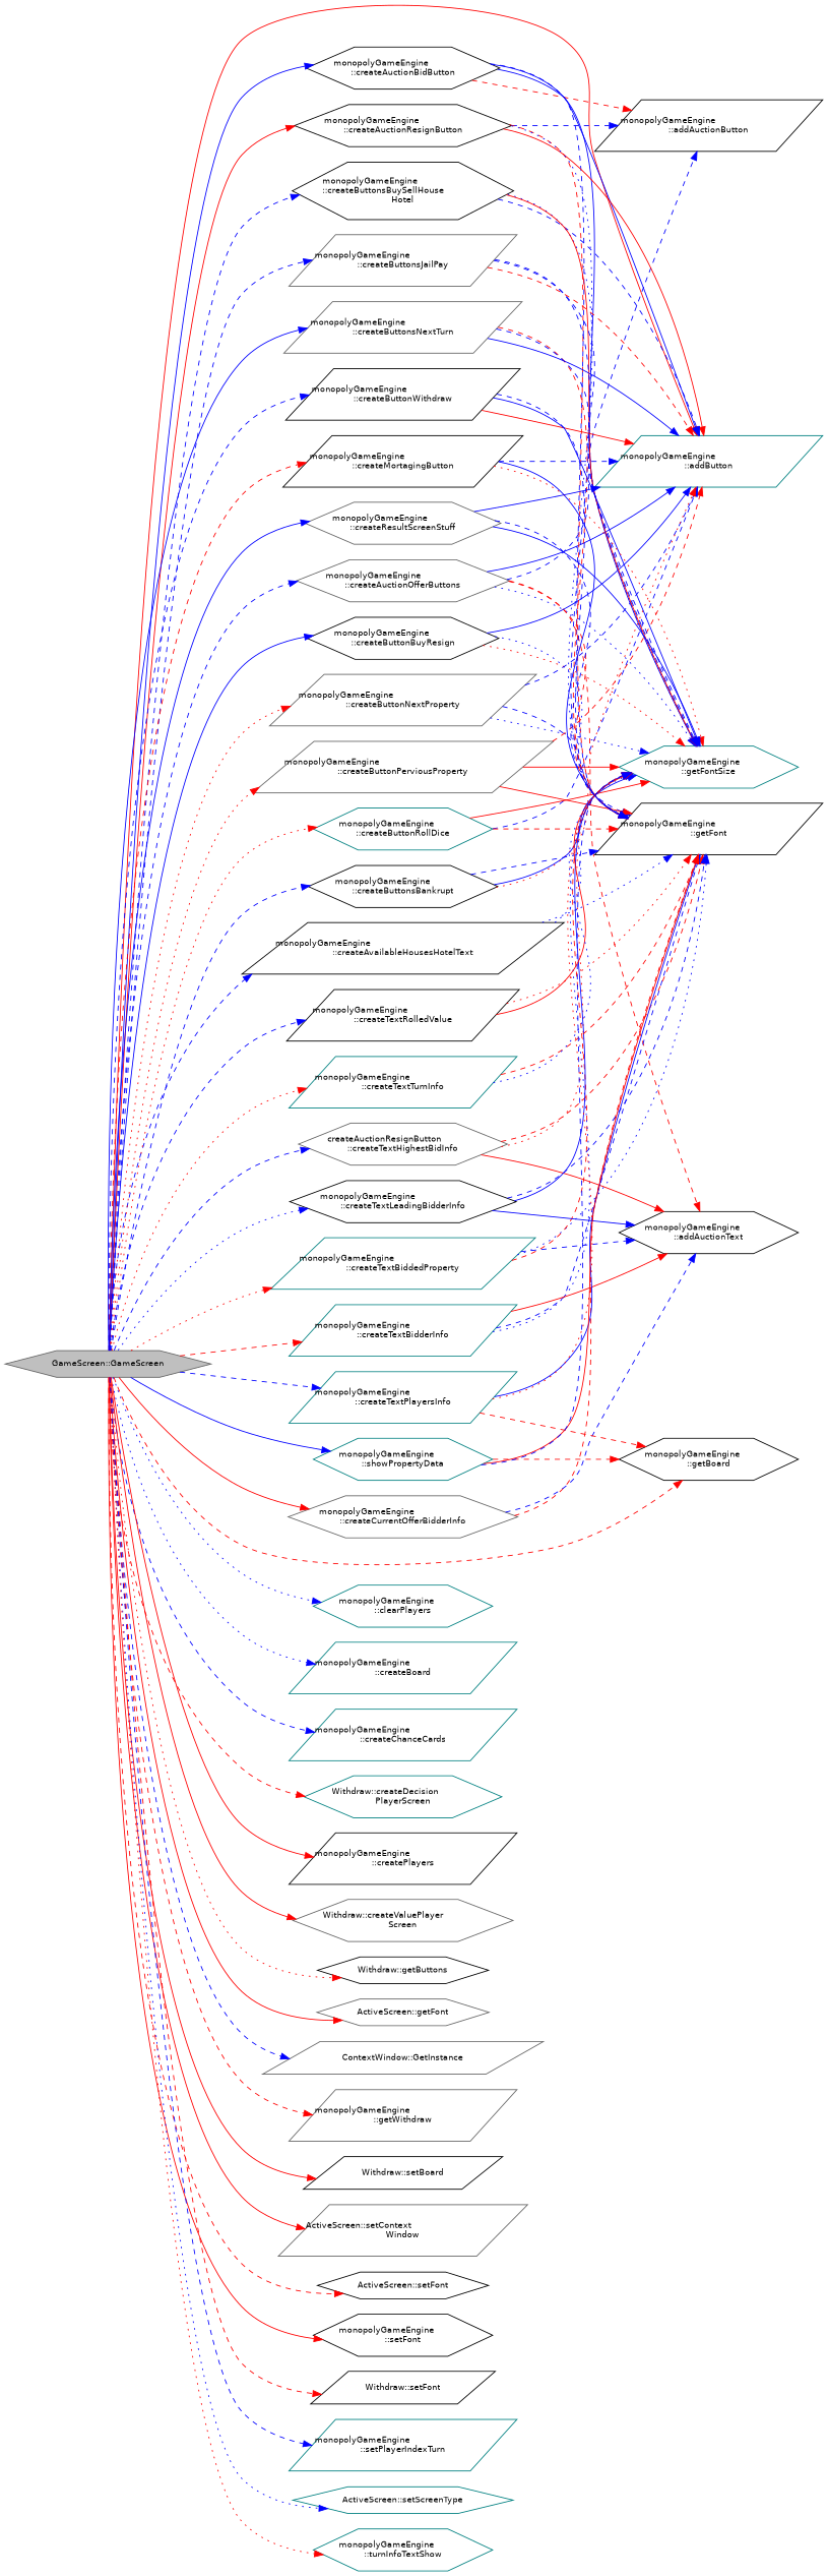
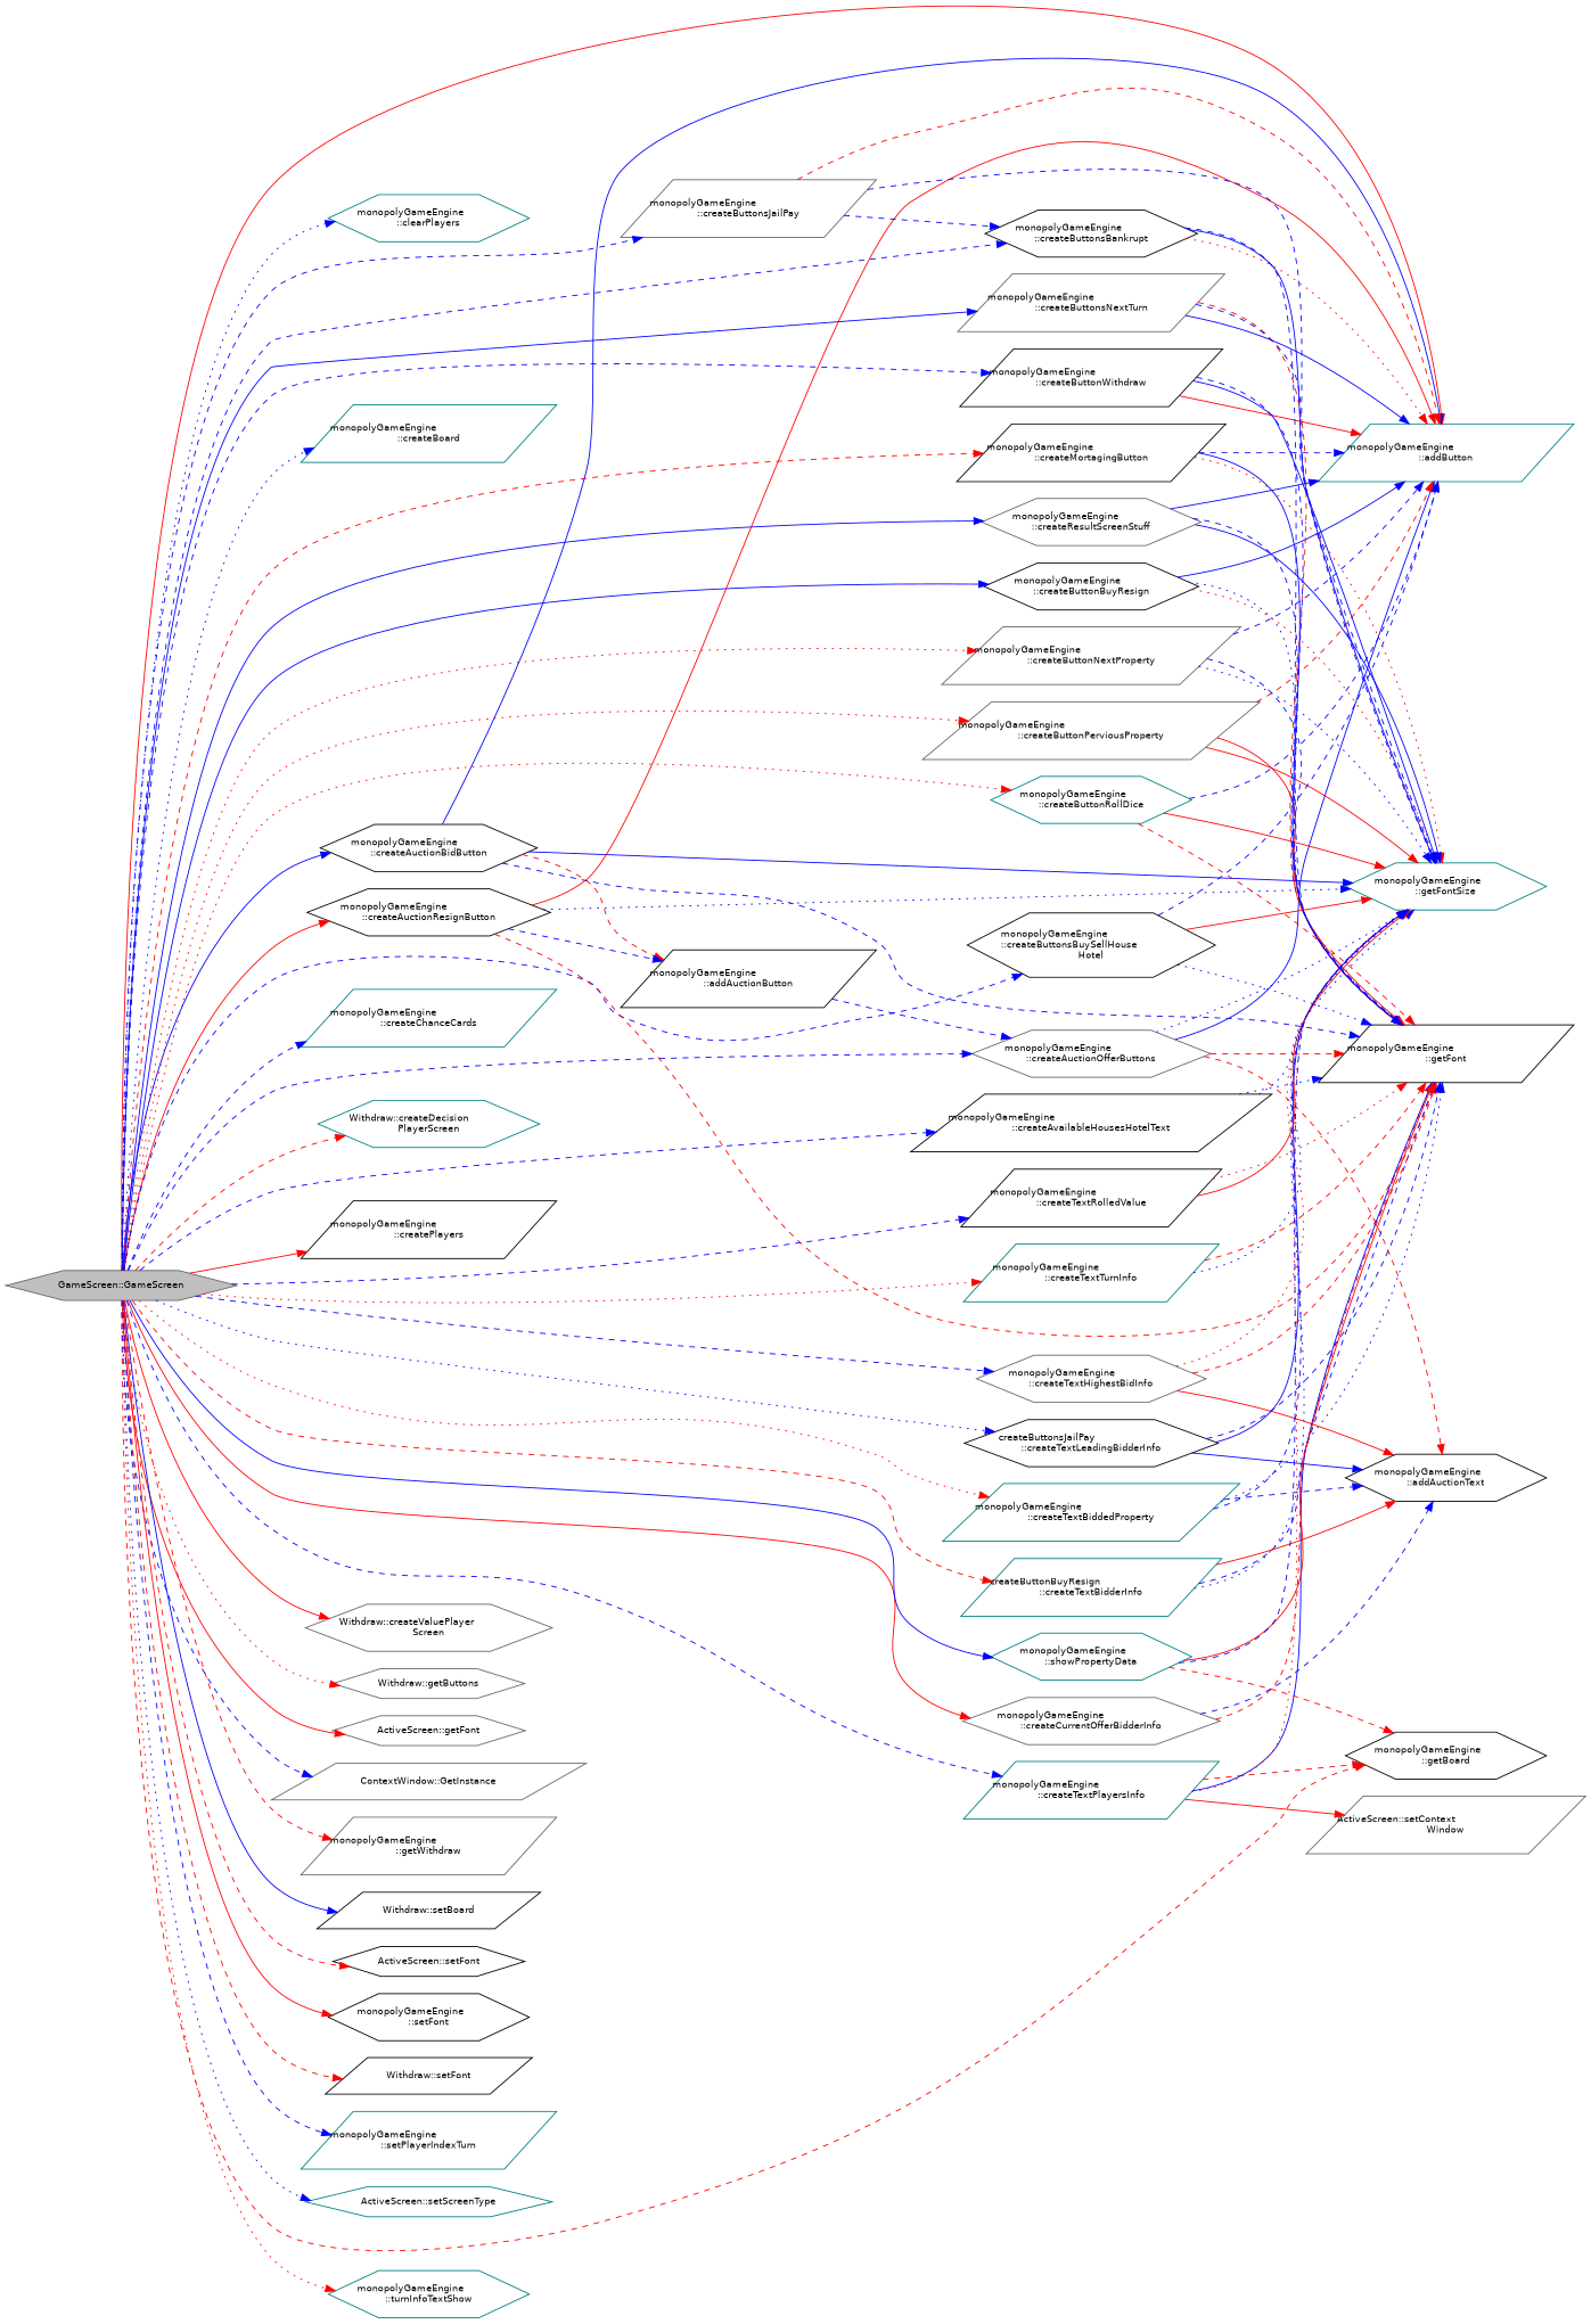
  digraph {
    rankdir=LR
    node [color=black fillcolor=white fontname=Helvetica fontsize=10 shape=hexagon style=filled]
    edge [color=blue fontname=Helvetica fontsize=10 labelfontname=Helvetica labelfontsize=10 style=dashed]
    n1 [color=gray40 fillcolor=grey75 fontcolor=black height=0.2 label="GameScreen::GameScreen" width=0.4]
    n2 [color=teal height=0.2 label="monopolyGameEngine\l::addButton" shape=parallelogram width=0.4]
    n3 [color=teal height=0.2 label="monopolyGameEngine\l::clearPlayers" width=0.4]
    n4 [height=0.2 label="monopolyGameEngine\l::createAuctionBidButton" width=0.4]
    n5 [color=gray40 height=0.2 label="monopolyGameEngine\l::createAuctionOfferButtons" width=0.4]
    n6 [height=0.2 label="monopolyGameEngine\l::createAuctionResignButton" width=0.4]
    n7 [height=0.2 label="monopolyGameEngine\l::createAvailableHousesHotelText" shape=parallelogram width=0.4]
    n8 [color=teal height=0.2 label="monopolyGameEngine\l::createBoard" shape=parallelogram width=0.4]
    n9 [height=0.2 label="monopolyGameEngine\l::createButtonBuyResign" width=0.4]
    n10 [color=gray40 height=0.2 label="monopolyGameEngine\l::createButtonNextProperty" shape=parallelogram width=0.4]
    n11 [color=gray40 height=0.2 label="monopolyGameEngine\l::createButtonPerviousProperty" shape=parallelogram width=0.4]
    n12 [color=teal height=0.2 label="monopolyGameEngine\l::createButtonRollDice" width=0.4]
    n13 [height=0.2 label="monopolyGameEngine\l::createButtonsBankrupt" width=0.4]
    n14 [height=0.2 label="monopolyGameEngine\l::createButtonsBuySellHouse\lHotel" width=0.4]
    n15 [color=gray40 height=0.2 label="monopolyGameEngine\l::createButtonsJailPay" shape=parallelogram width=0.4]
    n16 [color=gray40 height=0.2 label="monopolyGameEngine\l::createButtonsNextTurn" shape=parallelogram width=0.4]
    n17 [height=0.2 label="monopolyGameEngine\l::createButtonWithdraw" shape=parallelogram width=0.4]
    n18 [color=teal height=0.2 label="monopolyGameEngine\l::createChanceCards" shape=parallelogram width=0.4]
    n19 [color=gray40 height=0.2 label="monopolyGameEngine\l::createCurrentOfferBidderInfo" width=0.4]
    n20 [color=teal height=0.2 label="Withdraw::createDecision\lPlayerScreen" width=0.4]
    n21 [height=0.2 label="monopolyGameEngine\l::createMortagingButton" shape=parallelogram width=0.4]
    n22 [height=0.2 label="monopolyGameEngine\l::createPlayers" shape=parallelogram width=0.4]
    n23 [color=gray40 height=0.2 label="monopolyGameEngine\l::createResultScreenStuff" width=0.4]
    n24 [color=teal height=0.2 label="monopolyGameEngine\l::createTextBiddedProperty" shape=parallelogram width=0.4]
-   n25 [color=teal height=0.2 label="monopolyGameEngine\l::createTextBidderInfo" shape=parallelogram width=0.4]
-   n26 [color=gray40 height=0.2 label="createAuctionResignButton\l::createTextHighestBidInfo" width=0.4]
-   n27 [height=0.2 label="monopolyGameEngine\l::createTextLeadingBidderInfo" width=0.4]
+   n25 [color=teal height=0.2 label="createButtonBuyResign\l::createTextBidderInfo" shape=parallelogram width=0.4]
+   n26 [color=gray40 height=0.2 label="monopolyGameEngine\l::createTextHighestBidInfo" width=0.4]
+   n27 [height=0.2 label="createButtonsJailPay\l::createTextLeadingBidderInfo" width=0.4]
    n28 [color=teal height=0.2 label="monopolyGameEngine\l::createTextPlayersInfo" shape=parallelogram width=0.4]
    n29 [height=0.2 label="monopolyGameEngine\l::getBoard" width=0.4]
    n30 [height=0.2 label="monopolyGameEngine\l::createTextRolledValue" shape=parallelogram width=0.4]
    n31 [color=teal height=0.2 label="monopolyGameEngine\l::createTextTurnInfo" shape=parallelogram width=0.4]
    n32 [color=gray40 height=0.2 label="Withdraw::createValuePlayer\lScreen" width=0.4]
-   n33 [height=0.2 label="Withdraw::getButtons" width=0.4]
+   n33 [color=gray40 height=0.2 label="Withdraw::getButtons" width=0.4]
    n34 [color=gray40 height=0.2 label="ActiveScreen::getFont" width=0.4]
    n35 [color=gray40 height=0.2 label="ContextWindow::GetInstance" shape=parallelogram width=0.4]
    n36 [color=gray40 height=0.2 label="monopolyGameEngine\l::getWithdraw" shape=parallelogram width=0.4]
    n37 [height=0.2 label="Withdraw::setBoard" shape=parallelogram width=0.4]
    n38 [color=gray40 height=0.2 label="ActiveScreen::setContext\lWindow" shape=parallelogram width=0.4]
    n39 [height=0.2 label="ActiveScreen::setFont" width=0.4]
    n40 [height=0.2 label="monopolyGameEngine\l::setFont" width=0.4]
    n41 [height=0.2 label="Withdraw::setFont" shape=parallelogram width=0.4]
    n42 [color=teal height=0.2 label="monopolyGameEngine\l::setPlayerIndexTurn" shape=parallelogram width=0.4]
    n43 [color=teal height=0.2 label="ActiveScreen::setScreenType" width=0.4]
    n44 [color=teal height=0.2 label="monopolyGameEngine\l::showPropertyData" width=0.4]
    n45 [color=teal height=0.2 label="monopolyGameEngine\l::turnInfoTextShow" width=0.4]
    n46 [height=0.2 label="monopolyGameEngine\l::addAuctionButton" shape=parallelogram width=0.4]
    n47 [height=0.2 label="monopolyGameEngine\l::getFont" shape=parallelogram width=0.4]
    n48 [color=teal height=0.2 label="monopolyGameEngine\l::getFontSize" width=0.4]
    n49 [height=0.2 label="monopolyGameEngine\l::addAuctionText" width=0.4]
    n1 -> n2 [color=red style=solid]
    n1 -> n3 [style=dotted]
    n1 -> n4 [style=solid]
    n1 -> n5
    n1 -> n6 [color=red style=solid]
    n1 -> n7
    n1 -> n8 [style=dotted]
    n1 -> n9 [style=solid]
    n1 -> n10 [color=red style=dotted]
    n1 -> n11 [color=red style=dotted]
    n1 -> n12 [color=red style=dotted]
    n1 -> n13
    n1 -> n14
    n1 -> n15
    n1 -> n16 [style=solid]
    n1 -> n17
    n1 -> n18
    n1 -> n19 [color=red style=solid]
    n1 -> n20 [color=red]
    n1 -> n21 [color=red]
    n1 -> n22 [color=red style=solid]
    n1 -> n23 [style=solid]
    n1 -> n24 [color=red style=dotted]
    n1 -> n25 [color=red]
    n1 -> n26
    n1 -> n27 [style=dotted]
    n1 -> n28
    n1 -> n29 [color=red]
    n1 -> n30
    n1 -> n31 [color=red style=dotted]
    n1 -> n32 [color=red style=solid]
    n1 -> n33 [color=red style=dotted]
    n1 -> n34 [color=red style=solid]
    n1 -> n35
    n1 -> n36 [color=red]
-   n1 -> n37 [color=red style=solid]
-   n1 -> n38 [color=red style=solid]
+   n1 -> n37 [style=solid]
+   n28 -> n38 [color=red style=solid]
    n1 -> n39 [color=red]
    n1 -> n40 [color=red style=solid]
    n1 -> n41 [color=red]
    n1 -> n42
    n1 -> n43 [style=dotted]
    n1 -> n44 [style=solid]
    n1 -> n45 [color=red style=dotted]
    n4 -> n2 [style=solid]
    n4 -> n46 [color=red]
    n4 -> n47
    n4 -> n48 [style=solid]
    n5 -> n2 [style=solid]
-   n5 -> n46
+   n46 -> n5
    n5 -> n47 [color=red]
    n5 -> n48 [style=dotted]
    n5 -> n49 [color=red]
    n6 -> n2 [color=red style=solid]
    n6 -> n46
    n6 -> n47 [color=red]
    n6 -> n48 [style=dotted]
    n7 -> n47 [style=dotted]
    n7 -> n48 [style=dotted]
    n9 -> n2 [style=solid]
    n9 -> n47 [style=dotted]
    n9 -> n48 [color=red style=dotted]
    n10 -> n2
    n10 -> n47
    n10 -> n48 [style=dotted]
    n11 -> n2 [color=red]
    n11 -> n47 [color=red style=solid]
    n11 -> n48 [color=red style=solid]
    n12 -> n2
    n12 -> n47 [color=red]
    n12 -> n48 [color=red style=solid]
    n13 -> n2 [color=red style=dotted]
    n13 -> n47
    n13 -> n48 [style=solid]
    n14 -> n2
    n14 -> n47 [style=dotted]
    n14 -> n48 [color=red style=solid]
    n15 -> n2 [color=red]
-   n15 -> n47
+   n15 -> n13
    n15 -> n48
    n16 -> n2 [style=solid]
    n16 -> n47 [color=red]
    n16 -> n48
    n17 -> n2 [color=red style=solid]
    n17 -> n47
    n17 -> n48 [style=solid]
    n19 -> n47 [color=red]
    n19 -> n49
    n21 -> n2
    n21 -> n47 [style=solid]
    n21 -> n48 [color=red style=dotted]
    n23 -> n2 [style=solid]
    n23 -> n47
    n23 -> n48 [style=solid]
    n24 -> n47 [style=dotted]
-   n24 -> n48 [color=red]
+   n24 -> n48
    n24 -> n49
    n25 -> n47
    n25 -> n48 [style=dotted]
    n25 -> n49 [color=red style=solid]
    n26 -> n47 [color=red]
    n26 -> n48 [color=red style=dotted]
    n26 -> n49 [color=red style=solid]
    n27 -> n47
    n27 -> n48 [style=solid]
    n27 -> n49 [style=solid]
    n28 -> n29 [color=red]
    n28 -> n47 [style=solid]
    n28 -> n48 [color=red style=dotted]
    n30 -> n47 [color=red style=dotted]
    n30 -> n48 [color=red style=solid]
    n31 -> n47 [color=red]
    n31 -> n48 [style=dotted]
    n44 -> n29 [color=red]
    n44 -> n47 [color=red style=solid]
    n44 -> n48
  }
